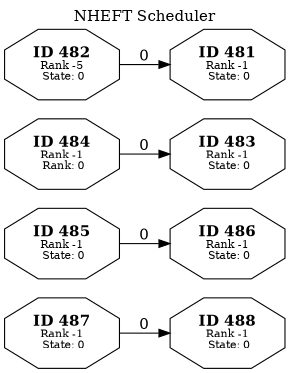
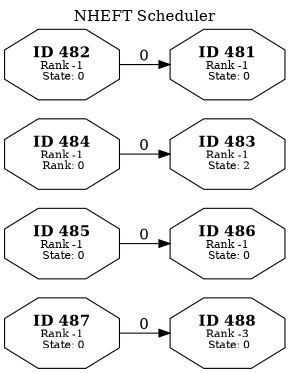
  digraph {
    label="NHEFT Scheduler"
    labelloc=t
    rankdir=LR
    node [shape=octagon]
    edge [color=black]
-   n1 [label=<<B>ID 488</B><BR /><FONT POINT-SIZE="10">Rank -1<BR /> State: 0</FONT>>]
+   n1 [label=<<B>ID 488</B><BR /><FONT POINT-SIZE="10">Rank -3<BR /> State: 0</FONT>>]
    n2 [label=<<B>ID 487</B><BR /><FONT POINT-SIZE="10">Rank -1<BR /> State: 0</FONT>>]
    n3 [label=<<B>ID 486</B><BR /><FONT POINT-SIZE="10">Rank -1<BR /> State: 0</FONT>>]
    n4 [label=<<B>ID 485</B><BR /><FONT POINT-SIZE="10">Rank -1<BR /> State: 0</FONT>>]
    n5 [label=<<B>ID 484</B><BR /><FONT POINT-SIZE="10">Rank -1<BR /> Rank: 0</FONT>>]
-   n6 [label=<<B>ID 483</B><BR /><FONT POINT-SIZE="10">Rank -1<BR /> State: 0</FONT>>]
-   n7 [label=<<B>ID 482</B><BR /><FONT POINT-SIZE="10">Rank -5<BR /> State: 0</FONT>>]
+   n6 [label=<<B>ID 483</B><BR /><FONT POINT-SIZE="10">Rank -1<BR /> State: 2</FONT>>]
+   n7 [label=<<B>ID 482</B><BR /><FONT POINT-SIZE="10">Rank -1<BR /> State: 0</FONT>>]
    n8 [label=<<B>ID 481</B><BR /><FONT POINT-SIZE="10">Rank -1<BR /> State: 0</FONT>>]
    n2 -> n1 [label=<0>]
    n4 -> n3 [label=<0>]
    n5 -> n6 [label=<0>]
    n7 -> n8 [label=<0>]
  }
